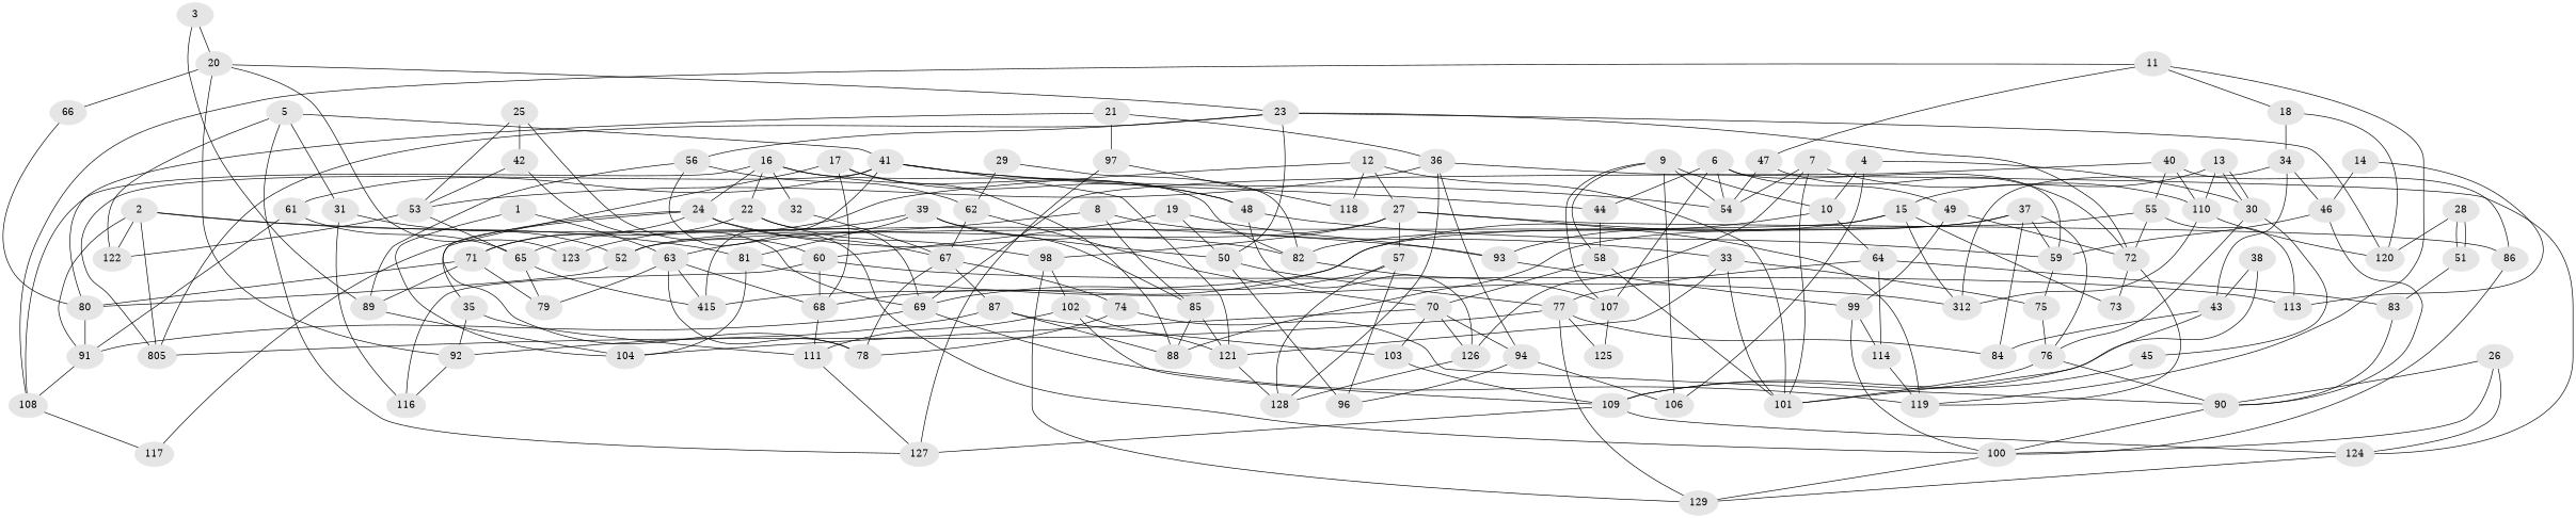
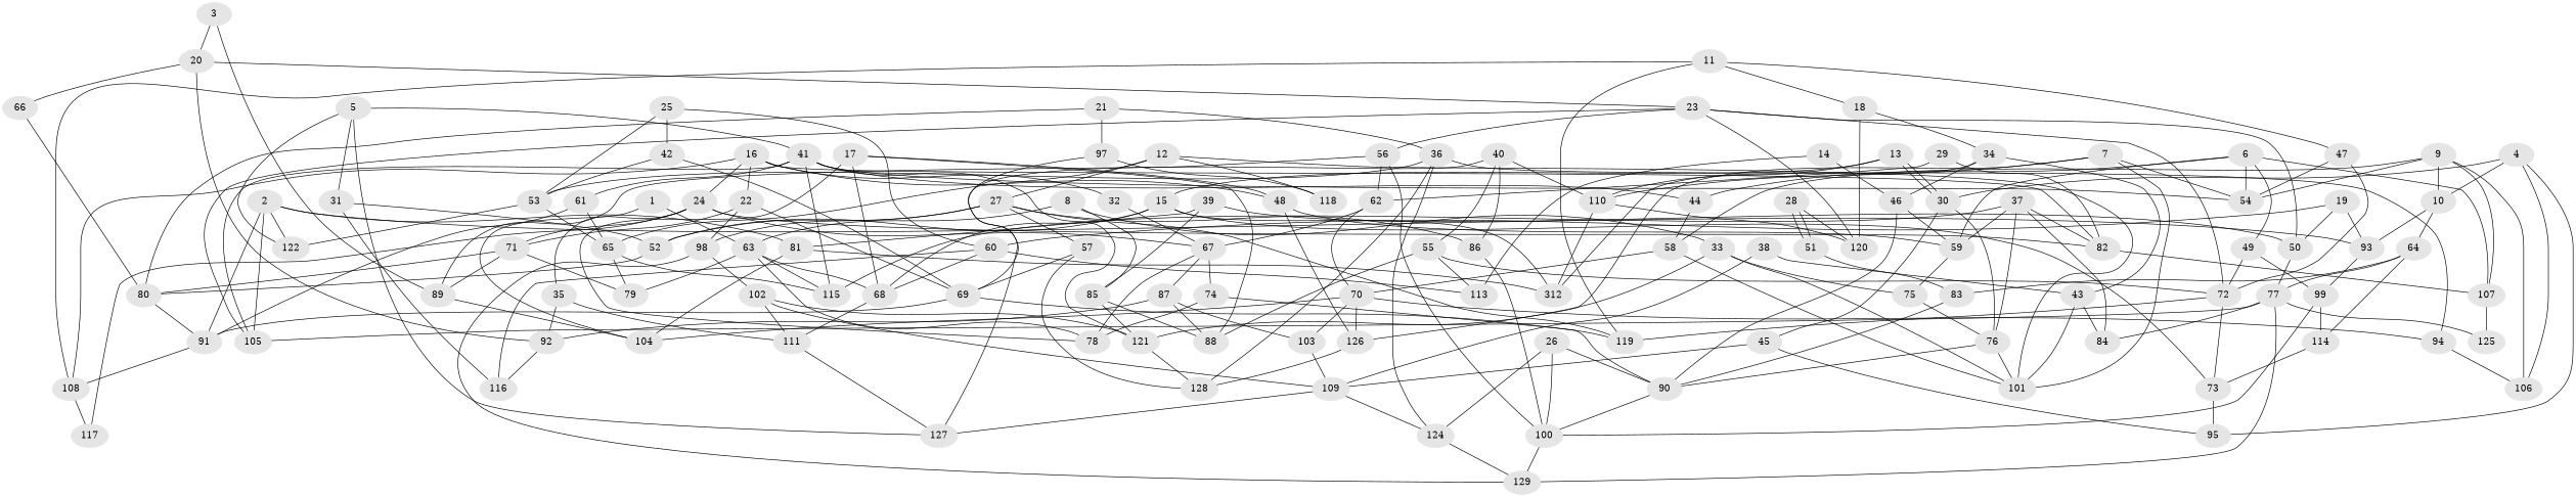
  graph {
    node [color=gray90 style=filled]
    1
    63
    104
    68
    78
-   115 [label=415]
+   115
    79
    2
    81
    91
    93
-   105 [label=805]
+   105
    122
    n14 [label=312]
    108
    99
    3
    20
    89
    23
    66
    92
-   123
    4
    10
    30
+   95
    106
    64
    45
    76
    5
    31
    41
    127
    52
    116
    44
    54
    121
    61
    6
    49
    59
    107
    58
    72
    75
    125
    7
    101
    110
    126
    120
    128
    8
    33
    85
    88
    9
    70
    77
    83
    114
    11
    18
    47
    119
    34
    117
    12
    27
    65
    118
    98
    57
    86
    13
    15
    73
    14
    46
    113
    90
    80
    111
    16
    22
    24
    32
    48
    82
    69
    71
    35
    67
    17
    43
    19
    50
    60
-   96
    56
    21
    36
    97
    53
    124
    94
    129
    102
    100
    62
    74
    87
    25
    42
    26
    28
    51
    29
    109
    84
    37
    38
    39
    40
    55
    103
    1 -- 63
    1 -- 104
    63 -- 68
    63 -- 78
    63 -- 115
    63 -- 79
    68 -- 111
    2 -- 81
    2 -- 91
    2 -- 93
    2 -- 105
    2 -- 122
    81 -- 104
    81 -- n14
    91 -- 108
    93 -- 99
    108 -- 117
    99 -- 114
    99 -- 100
    3 -- 20
    3 -- 89
    20 -- 23
    20 -- 66
    20 -- 92
-   20 -- 123
    89 -- 104
    23 -- 105
    23 -- 72
    23 -- 120
    23 -- 50
    23 -- 56
    66 -- 80
    92 -- 116
    4 -- 10
    4 -- 30
+   4 -- 95
    4 -- 106
    10 -- 93
    10 -- 64
    30 -- 45
    30 -- 76
    64 -- 77
    64 -- 83
    64 -- 114
+   45 -- 95
    45 -- 109
    76 -- 101
    76 -- 90
    5 -- 122
    5 -- 31
    5 -- 41
    5 -- 127
    31 -- 52
    31 -- 116
    41 -- 115
    41 -- 105
    41 -- 44
    41 -- 54
    41 -- 121
    41 -- 61
    52 -- 80
    44 -- 58
    121 -- 128
    61 -- 91
    61 -- 65
    6 -- 44
    6 -- 54
    6 -- 49
    6 -- 59
    6 -- 107
    49 -- 99
    49 -- 72
    59 -- 75
    107 -- 125
    58 -- 101
    58 -- 70
    72 -- 119
    72 -- 73
    75 -- 76
    7 -- 54
    7 -- 101
    7 -- 110
    7 -- 126
    110 -- n14
    110 -- 120
    126 -- 128
    8 -- 63
    8 -- 33
    8 -- 85
    33 -- 121
    33 -- 75
    33 -- 101
    85 -- 121
    85 -- 88
    9 -- 10
    9 -- 106
    9 -- 54
    9 -- 107
    9 -- 58
    70 -- 104
    70 -- 126
    70 -- 94
    70 -- 103
    77 -- 105
    77 -- 125
    77 -- 129
    77 -- 84
    83 -- 90
-   114 -- 119
+   114 -- 73
    11 -- 108
    11 -- 18
    11 -- 47
    11 -- 119
    18 -- 120
    18 -- 34
    47 -- 54
    47 -- 72
    34 -- n14
    34 -- 46
    34 -- 43
    12 -- 101
    12 -- 27
    12 -- 65
    12 -- 118
    27 -- 52
    27 -- 119
    27 -- 98
    27 -- 57
    27 -- 86
    65 -- 115
    65 -- 79
    98 -- 129
    98 -- 102
    57 -- 128
    57 -- 69
-   57 -- 96
    86 -- 100
    13 -- 30
    13 -- 30
    13 -- 110
    13 -- 15
    15 -- 68
    15 -- n14
    15 -- 52
    15 -- 73
+   73 -- 95
    14 -- 46
    14 -- 113
    46 -- 59
    46 -- 90
    90 -- 100
    80 -- 91
    111 -- 127
    16 -- 108
    16 -- 22
    16 -- 24
    16 -- 32
    16 -- 48
    16 -- 82
    22 -- 98
    22 -- 69
    22 -- 71
    24 -- 117
    24 -- 82
    24 -- 71
    24 -- 35
    24 -- 67
    32 -- 67
    48 -- 59
    48 -- 126
    82 -- 107
    69 -- 91
    69 -- 119
    71 -- 79
    71 -- 89
    71 -- 80
    35 -- 92
    35 -- 111
    67 -- 78
    67 -- 74
    67 -- 87
    17 -- 68
    17 -- 78
    17 -- 88
    17 -- 48
    43 -- 101
    43 -- 84
    19 -- 93
    19 -- 50
    19 -- 60
    50 -- 77
-   50 -- 96
    60 -- 68
    60 -- 116
    60 -- 113
    56 -- 89
    56 -- 100
    56 -- 62
    21 -- 80
    21 -- 36
    21 -- 97
    36 -- 128
    36 -- 53
    36 -- 124
    36 -- 94
    97 -- 127
    97 -- 118
    53 -- 122
    53 -- 65
    124 -- 129
    94 -- 106
-   94 -- 96
    102 -- 121
    102 -- 111
    102 -- 109
    100 -- 129
    62 -- 70
    62 -- 67
    74 -- 78
    74 -- 90
    87 -- 92
    87 -- 88
    87 -- 103
    25 -- 60
    25 -- 53
    25 -- 42
    42 -- 69
    42 -- 53
    26 -- 90
    26 -- 124
    26 -- 100
    28 -- 120
    28 -- 51
    28 -- 51
    51 -- 83
    29 -- 82
    29 -- 62
    109 -- 127
    109 -- 124
    37 -- 115
    37 -- 76
    37 -- 59
    37 -- 82
    37 -- 84
    38 -- 43
    38 -- 109
    39 -- 81
-   39 -- 123
    39 -- 85
    39 -- 50
    40 -- 110
    40 -- 86
    40 -- 69
    40 -- 55
    55 -- 72
    55 -- 88
    55 -- 113
    103 -- 109
  }
